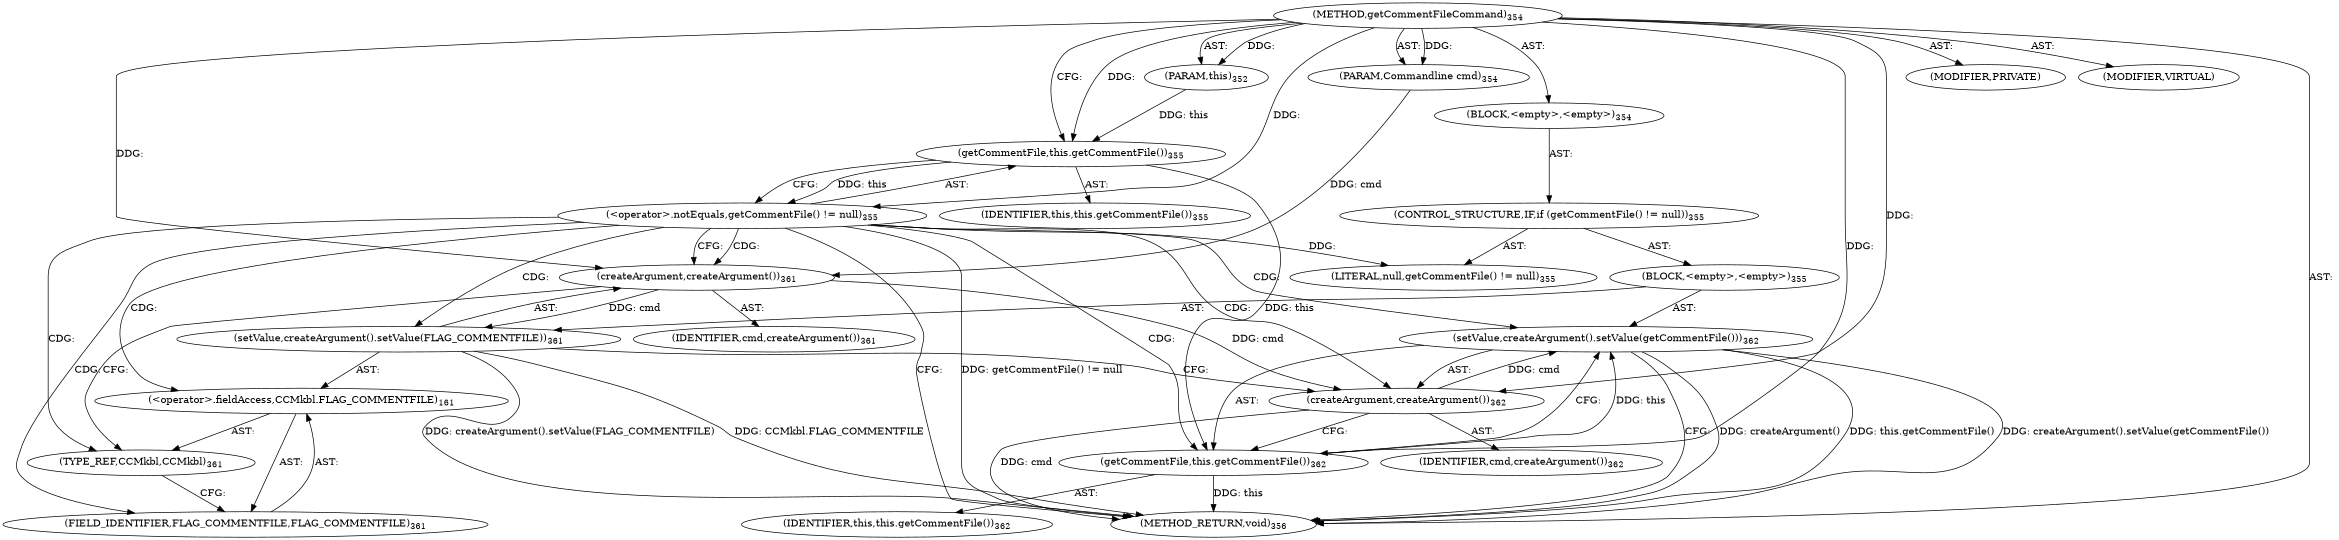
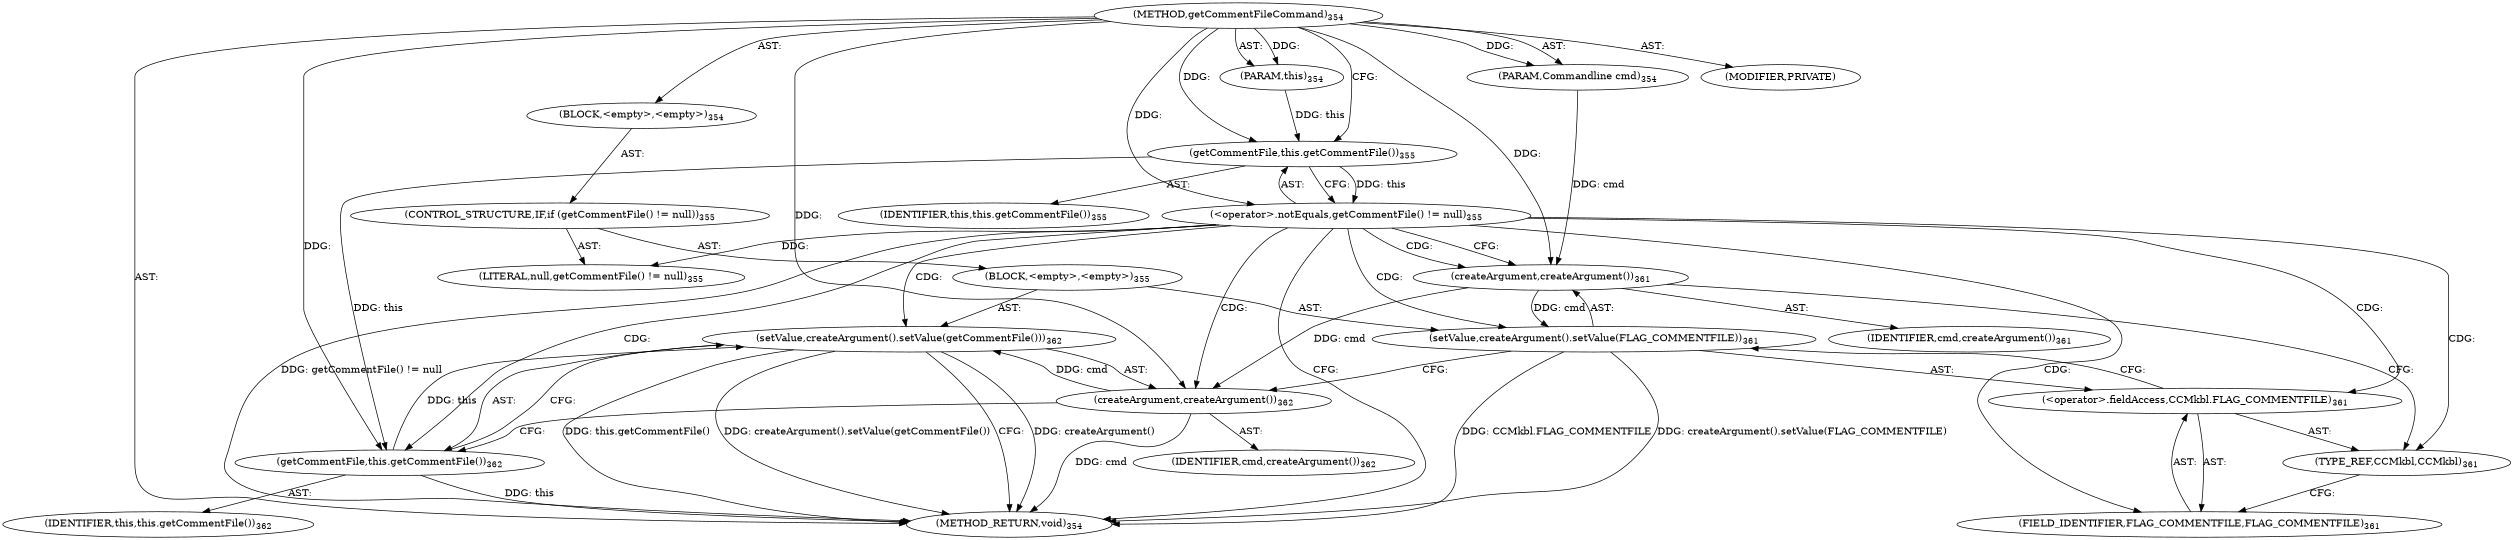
  digraph {
    n1 [label=<(METHOD,getCommentFileCommand)<SUB>354</SUB>>]
-   n2 [label=<(PARAM,this)<SUB>352</SUB>>]
+   n2 [label=<(PARAM,this)<SUB>354</SUB>>]
    n3 [label=<(PARAM,Commandline cmd)<SUB>354</SUB>>]
    n4 [label=<(BLOCK,&lt;empty&gt;,&lt;empty&gt;)<SUB>354</SUB>>]
    n5 [label=<(&lt;operator&gt;.notEquals,getCommentFile() != null)<SUB>355</SUB>>]
    n6 [label=<(getCommentFile,this.getCommentFile())<SUB>355</SUB>>]
    n7 [label=<(createArgument,createArgument())<SUB>361</SUB>>]
    n8 [label=<(createArgument,createArgument())<SUB>362</SUB>>]
    n9 [label=<(getCommentFile,this.getCommentFile())<SUB>362</SUB>>]
    n10 [label=<(MODIFIER,PRIVATE)>]
-   n11 [label=<(MODIFIER,VIRTUAL)>]
-   n12 [label=<(METHOD_RETURN,void)<SUB>356</SUB>>]
+   n12 [label=<(METHOD_RETURN,void)<SUB>354</SUB>>]
    n13 [label=<(CONTROL_STRUCTURE,IF,if (getCommentFile() != null))<SUB>355</SUB>>]
    n14 [label=<(LITERAL,null,getCommentFile() != null)<SUB>355</SUB>>]
    n15 [label=<(setValue,createArgument().setValue(FLAG_COMMENTFILE))<SUB>361</SUB>>]
-   n16 [label=<(&lt;operator&gt;.fieldAccess,CCMkbl.FLAG_COMMENTFILE)<SUB>161</SUB>>]
+   n16 [label=<(&lt;operator&gt;.fieldAccess,CCMkbl.FLAG_COMMENTFILE)<SUB>361</SUB>>]
    n17 [label=<(TYPE_REF,CCMkbl,CCMkbl)<SUB>361</SUB>>]
    n18 [label=<(FIELD_IDENTIFIER,FLAG_COMMENTFILE,FLAG_COMMENTFILE)<SUB>361</SUB>>]
    n19 [label=<(setValue,createArgument().setValue(getCommentFile()))<SUB>362</SUB>>]
    n20 [label=<(IDENTIFIER,this,this.getCommentFile())<SUB>355</SUB>>]
    n21 [label=<(IDENTIFIER,cmd,createArgument())<SUB>361</SUB>>]
    n22 [label=<(IDENTIFIER,cmd,createArgument())<SUB>362</SUB>>]
    n23 [label=<(IDENTIFIER,this,this.getCommentFile())<SUB>362</SUB>>]
    n24 [label=<(BLOCK,&lt;empty&gt;,&lt;empty&gt;)<SUB>355</SUB>>]
    n1 -> n2 [label="AST: "]
    n1 -> n2 [label="DDG: "]
    n1 -> n3 [label="AST: "]
    n1 -> n3 [label="DDG: "]
    n1 -> n4 [label="AST: "]
    n1 -> n5 [label="DDG: "]
    n1 -> n6 [label="CFG: "]
    n1 -> n6 [label="DDG: "]
    n1 -> n7 [label="DDG: "]
    n1 -> n8 [label="DDG: "]
    n1 -> n9 [label="DDG: "]
    n1 -> n10 [label="AST: "]
-   n1 -> n11 [label="AST: "]
    n1 -> n12 [label="AST: "]
    n2 -> n6 [label="DDG: this"]
    n3 -> n7 [label="DDG: cmd"]
    n4 -> n13 [label="AST: "]
    n5 -> n6 [label="AST: "]
    n5 -> n7 [label="CFG: "]
    n5 -> n7 [label="CDG: "]
    n5 -> n8 [label="CDG: "]
    n5 -> n9 [label="CDG: "]
    n5 -> n12 [label="CFG: "]
    n5 -> n12 [label="DDG: getCommentFile() != null"]
    n5 -> n14 [label="DDG: "]
    n5 -> n15 [label="CDG: "]
    n5 -> n16 [label="CDG: "]
    n5 -> n17 [label="CDG: "]
    n5 -> n18 [label="CDG: "]
    n5 -> n19 [label="CDG: "]
    n6 -> n5 [label="CFG: "]
    n6 -> n5 [label="DDG: this"]
    n6 -> n9 [label="DDG: this"]
    n6 -> n20 [label="AST: "]
    n7 -> n8 [label="DDG: cmd"]
    n7 -> n15 [label="DDG: cmd"]
    n7 -> n17 [label="CFG: "]
    n7 -> n21 [label="AST: "]
    n8 -> n9 [label="CFG: "]
    n8 -> n12 [label="DDG: cmd"]
    n8 -> n19 [label="DDG: cmd"]
    n8 -> n22 [label="AST: "]
    n9 -> n12 [label="DDG: this"]
    n9 -> n19 [label="CFG: "]
    n9 -> n19 [label="DDG: this"]
    n9 -> n23 [label="AST: "]
    n13 -> n14 [label="AST: "]
    n13 -> n24 [label="AST: "]
    n15 -> n7 [label="AST: "]
    n15 -> n8 [label="CFG: "]
    n15 -> n12 [label="DDG: CCMkbl.FLAG_COMMENTFILE"]
    n15 -> n12 [label="DDG: createArgument().setValue(FLAG_COMMENTFILE)"]
    n15 -> n16 [label="AST: "]
+   n16 -> n15 [label="CFG: "]
    n16 -> n17 [label="AST: "]
    n16 -> n18 [label="AST: "]
    n17 -> n18 [label="CFG: "]
    n18 -> n16 [label="AST: "]
    n19 -> n8 [label="AST: "]
    n19 -> n9 [label="AST: "]
    n19 -> n12 [label="CFG: "]
    n19 -> n12 [label="DDG: createArgument()"]
    n19 -> n12 [label="DDG: this.getCommentFile()"]
    n19 -> n12 [label="DDG: createArgument().setValue(getCommentFile())"]
    n24 -> n15 [label="AST: "]
    n24 -> n19 [label="AST: "]
  }
